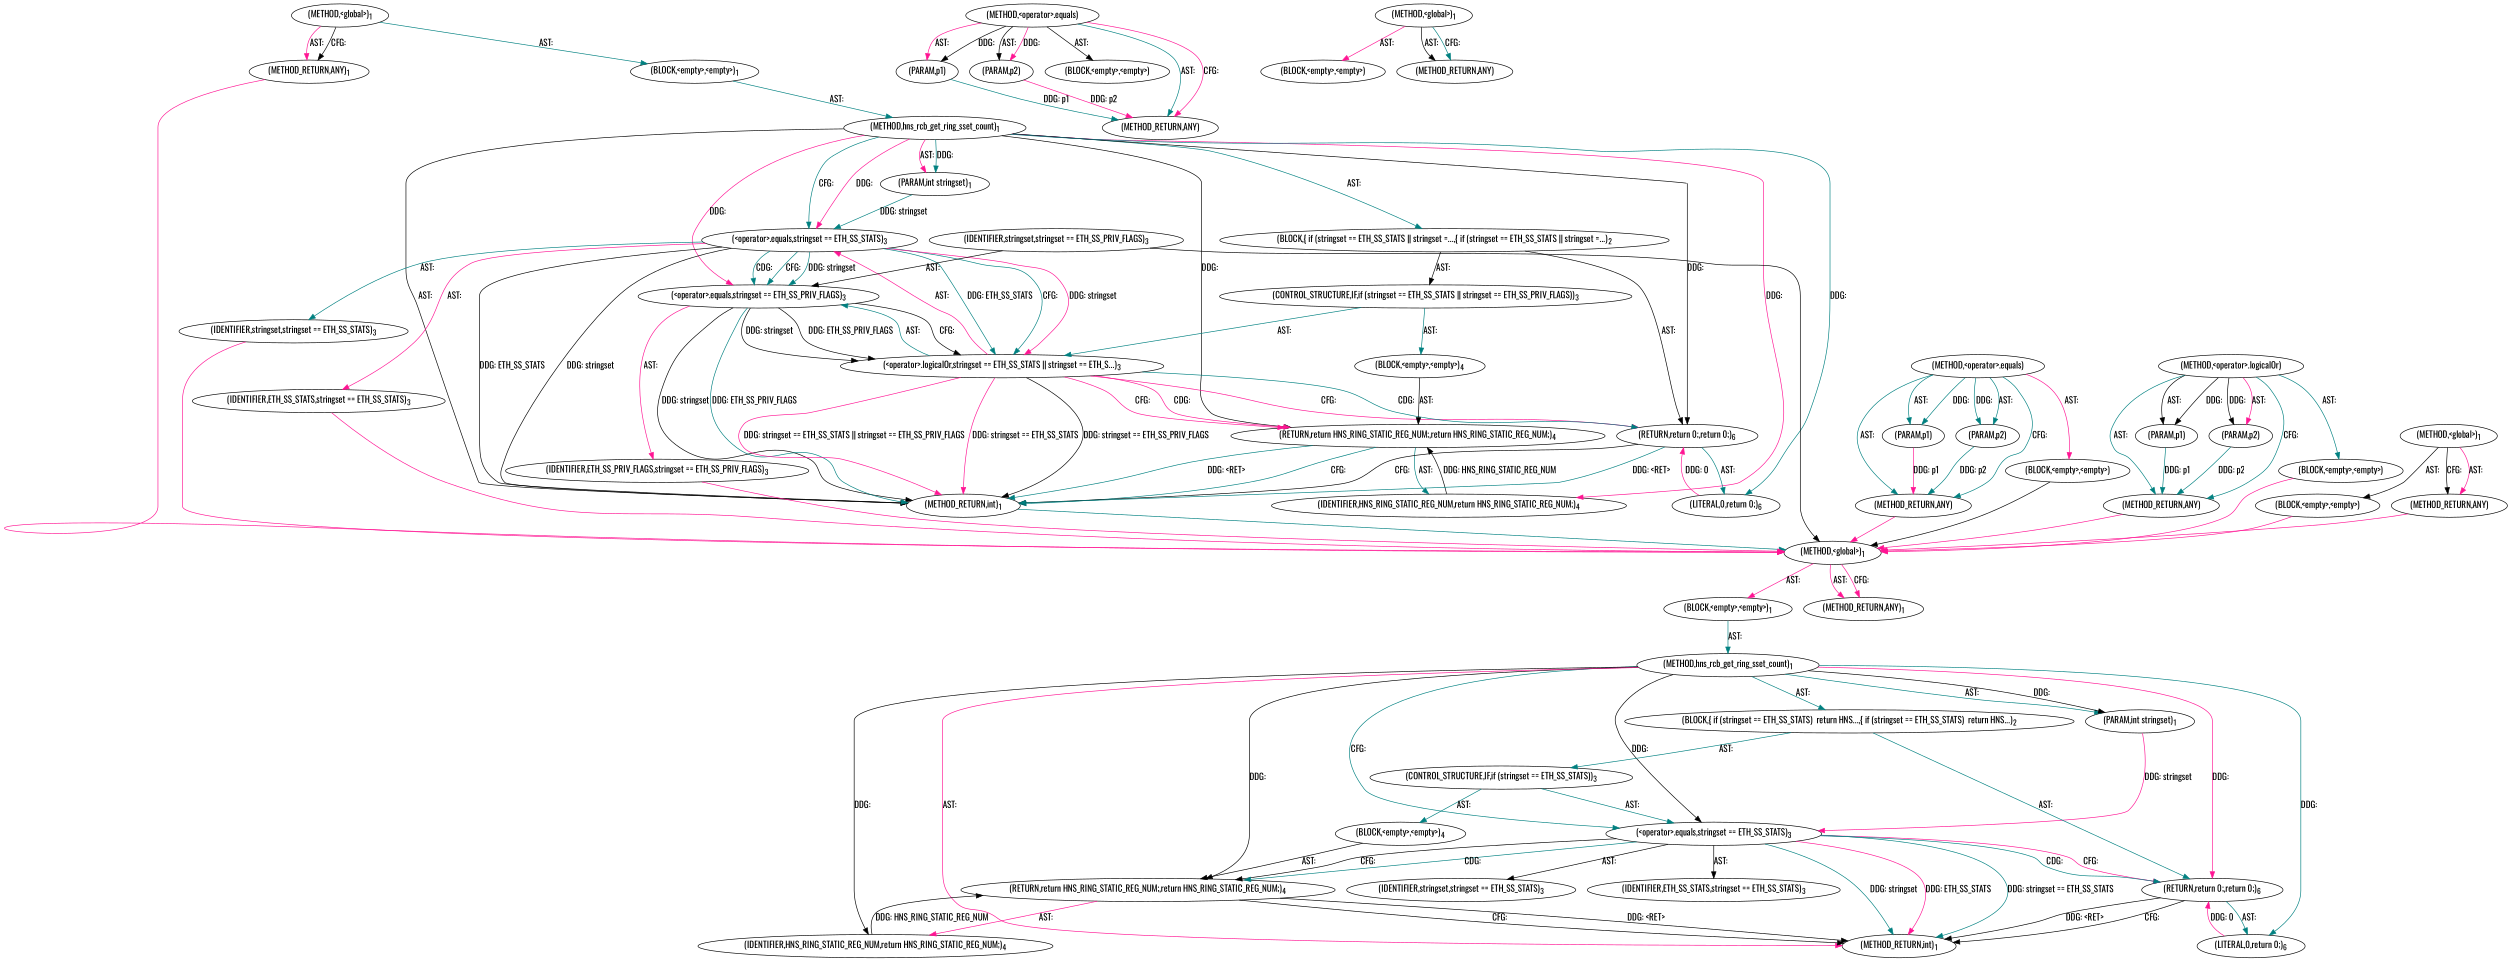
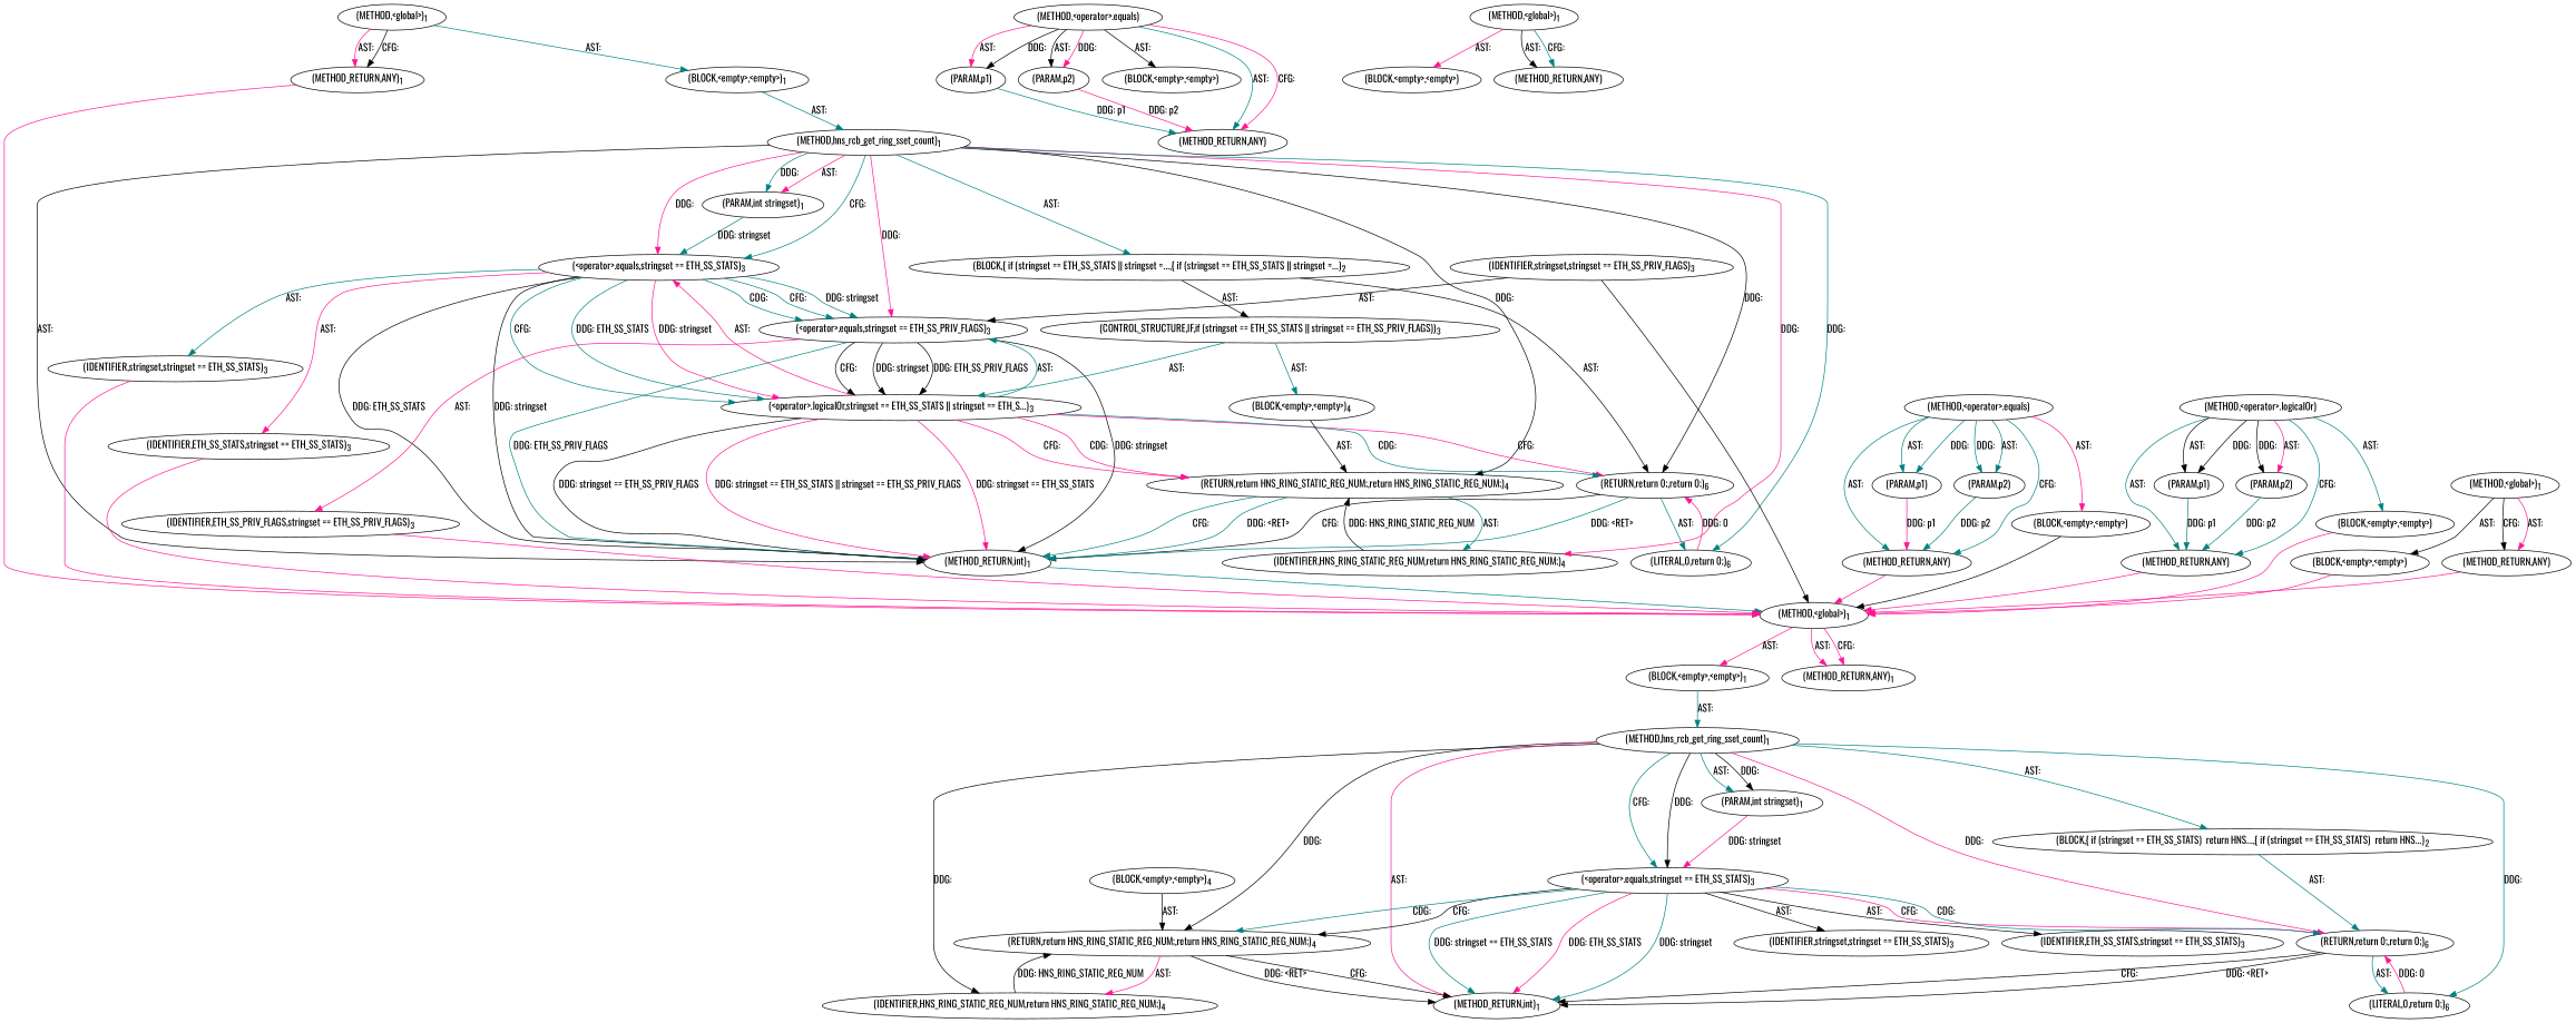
  digraph {
    fontname=Oswald
    node [fontname=Oswald]
    edge [color=teal fontname=Oswald]
    n1 [label=<(METHOD,&lt;global&gt;)<SUB>1</SUB>>]
    n2 [label=<(BLOCK,&lt;empty&gt;,&lt;empty&gt;)<SUB>1</SUB>>]
    n3 [label=<(METHOD_RETURN,ANY)<SUB>1</SUB>>]
    n4 [label=<(METHOD,hns_rcb_get_ring_sset_count)<SUB>1</SUB>>]
    n5 [label=<(PARAM,int stringset)<SUB>1</SUB>>]
    n6 [label=<(BLOCK,{ 	if (stringset == ETH_SS_STATS)  		return HNS...,{ 	if (stringset == ETH_SS_STATS)  		return HNS...)<SUB>2</SUB>>]
    n7 [label=<(&lt;operator&gt;.equals,stringset == ETH_SS_STATS)<SUB>3</SUB>>]
    n8 [label=<(RETURN,return HNS_RING_STATIC_REG_NUM;,return HNS_RING_STATIC_REG_NUM;)<SUB>4</SUB>>]
    n9 [label=<(IDENTIFIER,HNS_RING_STATIC_REG_NUM,return HNS_RING_STATIC_REG_NUM;)<SUB>4</SUB>>]
    n10 [label=<(RETURN,return 0;,return 0;)<SUB>6</SUB>>]
    n11 [label=<(LITERAL,0,return 0;)<SUB>6</SUB>>]
    n12 [label=<(METHOD_RETURN,int)<SUB>1</SUB>>]
-   n13 [label=<(CONTROL_STRUCTURE,IF,if (stringset == ETH_SS_STATS))<SUB>3</SUB>>]
    n14 [label=<(IDENTIFIER,stringset,stringset == ETH_SS_STATS)<SUB>3</SUB>>]
    n15 [label=<(IDENTIFIER,ETH_SS_STATS,stringset == ETH_SS_STATS)<SUB>3</SUB>>]
    n16 [label=<(BLOCK,&lt;empty&gt;,&lt;empty&gt;)<SUB>4</SUB>>]
    n17 [label=<(METHOD,&lt;operator&gt;.equals)>]
    n18 [label=<(PARAM,p1)>]
    n19 [label=<(PARAM,p2)>]
    n20 [label=<(BLOCK,&lt;empty&gt;,&lt;empty&gt;)>]
    n21 [label=<(METHOD_RETURN,ANY)>]
    n22 [label=<(METHOD,&lt;global&gt;)<SUB>1</SUB>>]
    n23 [label=<(BLOCK,&lt;empty&gt;,&lt;empty&gt;)>]
    n24 [label=<(METHOD_RETURN,ANY)>]
    n25 [label=<(METHOD,&lt;global&gt;)<SUB>1</SUB>>]
    n26 [label=<(BLOCK,&lt;empty&gt;,&lt;empty&gt;)<SUB>1</SUB>>]
    n27 [label=<(METHOD_RETURN,ANY)<SUB>1</SUB>>]
    n28 [label=<(METHOD,hns_rcb_get_ring_sset_count)<SUB>1</SUB>>]
    n29 [label=<(PARAM,int stringset)<SUB>1</SUB>>]
    n30 [label=<(BLOCK,{ 	if (stringset == ETH_SS_STATS || stringset =...,{ 	if (stringset == ETH_SS_STATS || stringset =...)<SUB>2</SUB>>]
    n31 [label=<(&lt;operator&gt;.equals,stringset == ETH_SS_STATS)<SUB>3</SUB>>]
    n32 [label=<(&lt;operator&gt;.equals,stringset == ETH_SS_PRIV_FLAGS)<SUB>3</SUB>>]
    n33 [label=<(RETURN,return HNS_RING_STATIC_REG_NUM;,return HNS_RING_STATIC_REG_NUM;)<SUB>4</SUB>>]
    n34 [label=<(IDENTIFIER,HNS_RING_STATIC_REG_NUM,return HNS_RING_STATIC_REG_NUM;)<SUB>4</SUB>>]
    n35 [label=<(RETURN,return 0;,return 0;)<SUB>6</SUB>>]
    n36 [label=<(LITERAL,0,return 0;)<SUB>6</SUB>>]
    n37 [label=<(METHOD_RETURN,int)<SUB>1</SUB>>]
    n38 [label=<(CONTROL_STRUCTURE,IF,if (stringset == ETH_SS_STATS || stringset == ETH_SS_PRIV_FLAGS))<SUB>3</SUB>>]
    n39 [label=<(&lt;operator&gt;.logicalOr,stringset == ETH_SS_STATS || stringset == ETH_S...)<SUB>3</SUB>>]
    n40 [label=<(IDENTIFIER,stringset,stringset == ETH_SS_STATS)<SUB>3</SUB>>]
    n41 [label=<(IDENTIFIER,ETH_SS_STATS,stringset == ETH_SS_STATS)<SUB>3</SUB>>]
    n42 [label=<(IDENTIFIER,ETH_SS_PRIV_FLAGS,stringset == ETH_SS_PRIV_FLAGS)<SUB>3</SUB>>]
    n43 [label=<(BLOCK,&lt;empty&gt;,&lt;empty&gt;)<SUB>4</SUB>>]
    n44 [label=<(IDENTIFIER,stringset,stringset == ETH_SS_PRIV_FLAGS)<SUB>3</SUB>>]
    n45 [label=<(METHOD,&lt;operator&gt;.equals)>]
    n46 [label=<(PARAM,p1)>]
    n47 [label=<(PARAM,p2)>]
    n48 [label=<(BLOCK,&lt;empty&gt;,&lt;empty&gt;)>]
    n49 [label=<(METHOD_RETURN,ANY)>]
    n50 [label=<(METHOD,&lt;operator&gt;.logicalOr)>]
    n51 [label=<(PARAM,p1)>]
    n52 [label=<(PARAM,p2)>]
    n53 [label=<(BLOCK,&lt;empty&gt;,&lt;empty&gt;)>]
    n54 [label=<(METHOD_RETURN,ANY)>]
    n55 [label=<(METHOD,&lt;global&gt;)<SUB>1</SUB>>]
    n56 [label=<(BLOCK,&lt;empty&gt;,&lt;empty&gt;)>]
    n57 [label=<(METHOD_RETURN,ANY)>]
    n1 -> n2 [color=deeppink label="AST: "]
    n1 -> n3 [color=deeppink label="AST: "]
    n1 -> n3 [color=deeppink label="CFG: "]
    n2 -> n4 [label="AST: "]
    n4 -> n5 [label="AST: "]
    n4 -> n5 [color=black label="DDG: "]
    n4 -> n6 [label="AST: "]
    n4 -> n7 [label="CFG: "]
    n4 -> n7 [color=black label="DDG: "]
    n4 -> n8 [color=black label="DDG: "]
    n4 -> n9 [color=black label="DDG: "]
    n4 -> n10 [color=deeppink label="DDG: "]
    n4 -> n11 [label="DDG: "]
    n4 -> n12 [color=deeppink label="AST: "]
    n5 -> n7 [color=deeppink label="DDG: stringset"]
    n6 -> n10 [label="AST: "]
-   n6 -> n13 [label="AST: "]
    n7 -> n8 [color=black label="CFG: "]
    n7 -> n8 [label="CDG: "]
    n7 -> n10 [color=deeppink label="CFG: "]
    n7 -> n10 [label="CDG: "]
    n7 -> n12 [label="DDG: stringset"]
    n7 -> n12 [label="DDG: stringset == ETH_SS_STATS"]
    n7 -> n12 [color=deeppink label="DDG: ETH_SS_STATS"]
    n7 -> n14 [color=black label="AST: "]
    n7 -> n15 [color=black label="AST: "]
    n8 -> n9 [color=deeppink label="AST: "]
    n8 -> n12 [color=black label="CFG: "]
    n8 -> n12 [color=black label="DDG: &lt;RET&gt;"]
    n9 -> n8 [color=black label="DDG: HNS_RING_STATIC_REG_NUM"]
    n10 -> n11 [label="AST: "]
    n10 -> n12 [color=black label="CFG: "]
    n10 -> n12 [color=black label="DDG: &lt;RET&gt;"]
    n11 -> n10 [color=deeppink label="DDG: 0"]
-   n13 -> n7 [label="AST: "]
-   n13 -> n16 [label="AST: "]
    n16 -> n8 [color=black label="AST: "]
    n17 -> n18 [color=deeppink label="AST: "]
    n17 -> n18 [color=black label="DDG: "]
    n17 -> n19 [color=black label="AST: "]
    n17 -> n19 [color=deeppink label="DDG: "]
    n17 -> n20 [color=black label="AST: "]
    n17 -> n21 [label="AST: "]
    n17 -> n21 [color=deeppink label="CFG: "]
    n18 -> n21 [label="DDG: p1"]
    n19 -> n21 [color=deeppink label="DDG: p2"]
    n22 -> n23 [color=deeppink label="AST: "]
    n22 -> n24 [color=black label="AST: "]
    n22 -> n24 [label="CFG: "]
    n25 -> n26 [label="AST: "]
    n25 -> n27 [color=deeppink label="AST: "]
    n25 -> n27 [color=black label="CFG: "]
    n26 -> n28 [label="AST: "]
    n27 -> n1 [color=deeppink]
    n28 -> n29 [color=deeppink label="AST: "]
    n28 -> n29 [label="DDG: "]
    n28 -> n30 [label="AST: "]
    n28 -> n31 [label="CFG: "]
    n28 -> n31 [color=deeppink label="DDG: "]
    n28 -> n32 [color=deeppink label="DDG: "]
    n28 -> n33 [color=black label="DDG: "]
    n28 -> n34 [color=deeppink label="DDG: "]
    n28 -> n35 [color=black label="DDG: "]
    n28 -> n36 [label="DDG: "]
    n28 -> n37 [color=black label="AST: "]
    n29 -> n31 [label="DDG: stringset"]
    n30 -> n35 [color=black label="AST: "]
    n30 -> n38 [color=black label="AST: "]
    n31 -> n32 [label="CFG: "]
    n31 -> n32 [label="DDG: stringset"]
    n31 -> n32 [label="CDG: "]
    n31 -> n37 [color=black label="DDG: stringset"]
    n31 -> n37 [color=black label="DDG: ETH_SS_STATS"]
    n31 -> n39 [label="CFG: "]
    n31 -> n39 [color=deeppink label="DDG: stringset"]
    n31 -> n39 [label="DDG: ETH_SS_STATS"]
    n31 -> n40 [label="AST: "]
    n31 -> n41 [color=deeppink label="AST: "]
    n32 -> n37 [color=black label="DDG: stringset"]
    n32 -> n37 [label="DDG: ETH_SS_PRIV_FLAGS"]
    n32 -> n39 [color=black label="CFG: "]
    n32 -> n39 [color=black label="DDG: stringset"]
    n32 -> n39 [color=black label="DDG: ETH_SS_PRIV_FLAGS"]
    n32 -> n42 [color=deeppink label="AST: "]
    n33 -> n34 [label="AST: "]
    n33 -> n37 [label="CFG: "]
    n33 -> n37 [label="DDG: &lt;RET&gt;"]
    n34 -> n33 [color=black label="DDG: HNS_RING_STATIC_REG_NUM"]
    n35 -> n36 [label="AST: "]
    n35 -> n37 [color=black label="CFG: "]
    n35 -> n37 [label="DDG: &lt;RET&gt;"]
    n36 -> n35 [color=deeppink label="DDG: 0"]
    n37 -> n1
    n38 -> n39 [label="AST: "]
    n38 -> n43 [label="AST: "]
    n39 -> n31 [color=deeppink label="AST: "]
    n39 -> n32 [label="AST: "]
    n39 -> n33 [color=deeppink label="CFG: "]
    n39 -> n33 [color=deeppink label="CDG: "]
    n39 -> n35 [color=deeppink label="CFG: "]
    n39 -> n35 [label="CDG: "]
    n39 -> n37 [color=deeppink label="DDG: stringset == ETH_SS_STATS"]
    n39 -> n37 [color=black label="DDG: stringset == ETH_SS_PRIV_FLAGS"]
    n39 -> n37 [color=deeppink label="DDG: stringset == ETH_SS_STATS || stringset == ETH_SS_PRIV_FLAGS"]
    n40 -> n1 [color=deeppink]
    n41 -> n1 [color=deeppink]
    n42 -> n1 [color=deeppink]
    n43 -> n33 [color=black label="AST: "]
    n44 -> n1 [color=black]
    n44 -> n32 [color=black label="AST: "]
    n45 -> n46 [label="AST: "]
    n45 -> n46 [label="DDG: "]
    n45 -> n47 [label="AST: "]
    n45 -> n47 [label="DDG: "]
    n45 -> n48 [color=deeppink label="AST: "]
    n45 -> n49 [label="AST: "]
    n45 -> n49 [label="CFG: "]
    n46 -> n49 [color=deeppink label="DDG: p1"]
    n47 -> n49 [label="DDG: p2"]
    n48 -> n1 [color=black]
    n49 -> n1 [color=deeppink]
    n50 -> n51 [color=black label="AST: "]
    n50 -> n51 [color=black label="DDG: "]
    n50 -> n52 [color=deeppink label="AST: "]
    n50 -> n52 [color=black label="DDG: "]
    n50 -> n53 [label="AST: "]
    n50 -> n54 [label="AST: "]
    n50 -> n54 [label="CFG: "]
    n51 -> n54 [label="DDG: p1"]
    n52 -> n54 [label="DDG: p2"]
    n53 -> n1 [color=deeppink]
    n54 -> n1 [color=deeppink]
    n55 -> n56 [color=black label="AST: "]
    n55 -> n57 [color=deeppink label="AST: "]
    n55 -> n57 [color=black label="CFG: "]
    n56 -> n1 [color=deeppink]
    n57 -> n1 [color=deeppink]
  }
